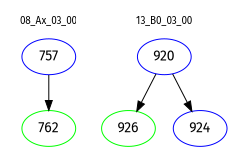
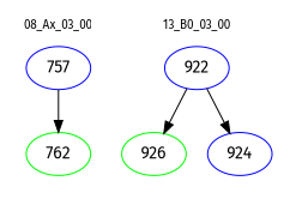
  digraph {
    fontname="Fira Sans"
    node [color=blue fontname="Fira Sans"]
    edge [color=black fontname="Fira Sans"]
    n1 [label=757]
    n2 [color=green label=762]
-   n3 [label=920]
+   n3 [label=922]
    n4 [color=green label=926]
    n5 [label=924]
    subgraph cluster_1 {
      color=white
      fontsize=10
      label="08_Ax_03_00"
      n1
      n2
    }
    subgraph cluster_2 {
      color=white
      fontsize=10
      label="13_B0_03_00"
      n3
      n4
      n5
    }
    n1 -> n2
    n3 -> n4
    n3 -> n5
  }
